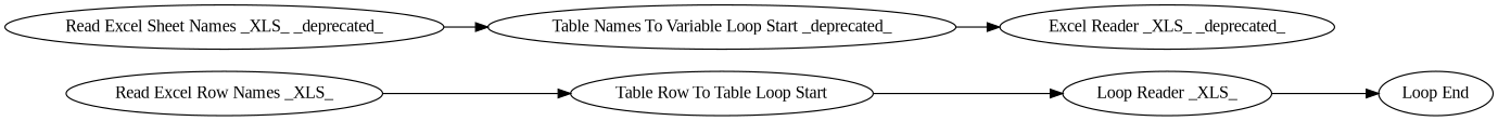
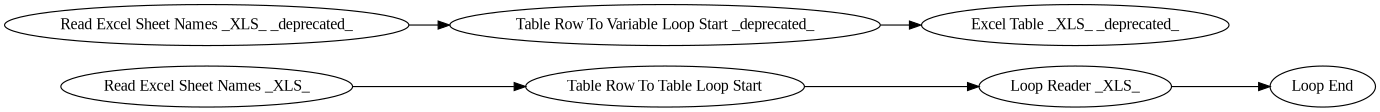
  digraph {
    fontname="Liberation Serif"
    rankdir=LR
    node [fontname="Liberation Serif"]
    edge [fontname="Liberation Serif"]
    n1 [label="Loop End"]
    n2 [label="Table Row To Table Loop Start"]
    n3 [label="Loop Reader _XLS_"]
-   n4 [label="Read Excel Row Names _XLS_"]
+   n4 [label="Read Excel Sheet Names _XLS_"]
    n5 [label="Read Excel Sheet Names _XLS_ _deprecated_"]
-   n6 [label="Table Names To Variable Loop Start _deprecated_"]
-   n7 [label="Excel Reader _XLS_ _deprecated_"]
+   n6 [label="Table Row To Variable Loop Start _deprecated_"]
+   n7 [label="Excel Table _XLS_ _deprecated_"]
    n2 -> n3
    n3 -> n1
    n4 -> n2
    n5 -> n6
    n6 -> n7
  }
